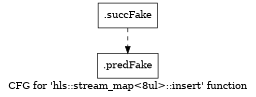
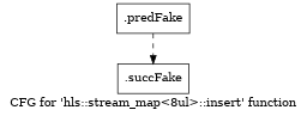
  digraph {
    label="CFG for 'hls::stream_map\<8ul\>::insert' function"
    node [shape=record]
    n1 [label="{.predFake}"]
    n2 [filename="/mnt/xilinx/Vitis_HLS/2021.2/include/hls_stream_thread_unsafe.h" label="{.succFake}" linenumber=227]
-   n2 -> n1 [execusionnum=3 filename="/mnt/xilinx/Vitis_HLS/2021.2/include/hls_stream_thread_unsafe.h" style=dashed]
+   n1 -> n2 [execusionnum=3 filename="/mnt/xilinx/Vitis_HLS/2021.2/include/hls_stream_thread_unsafe.h" style=dashed]
  }
